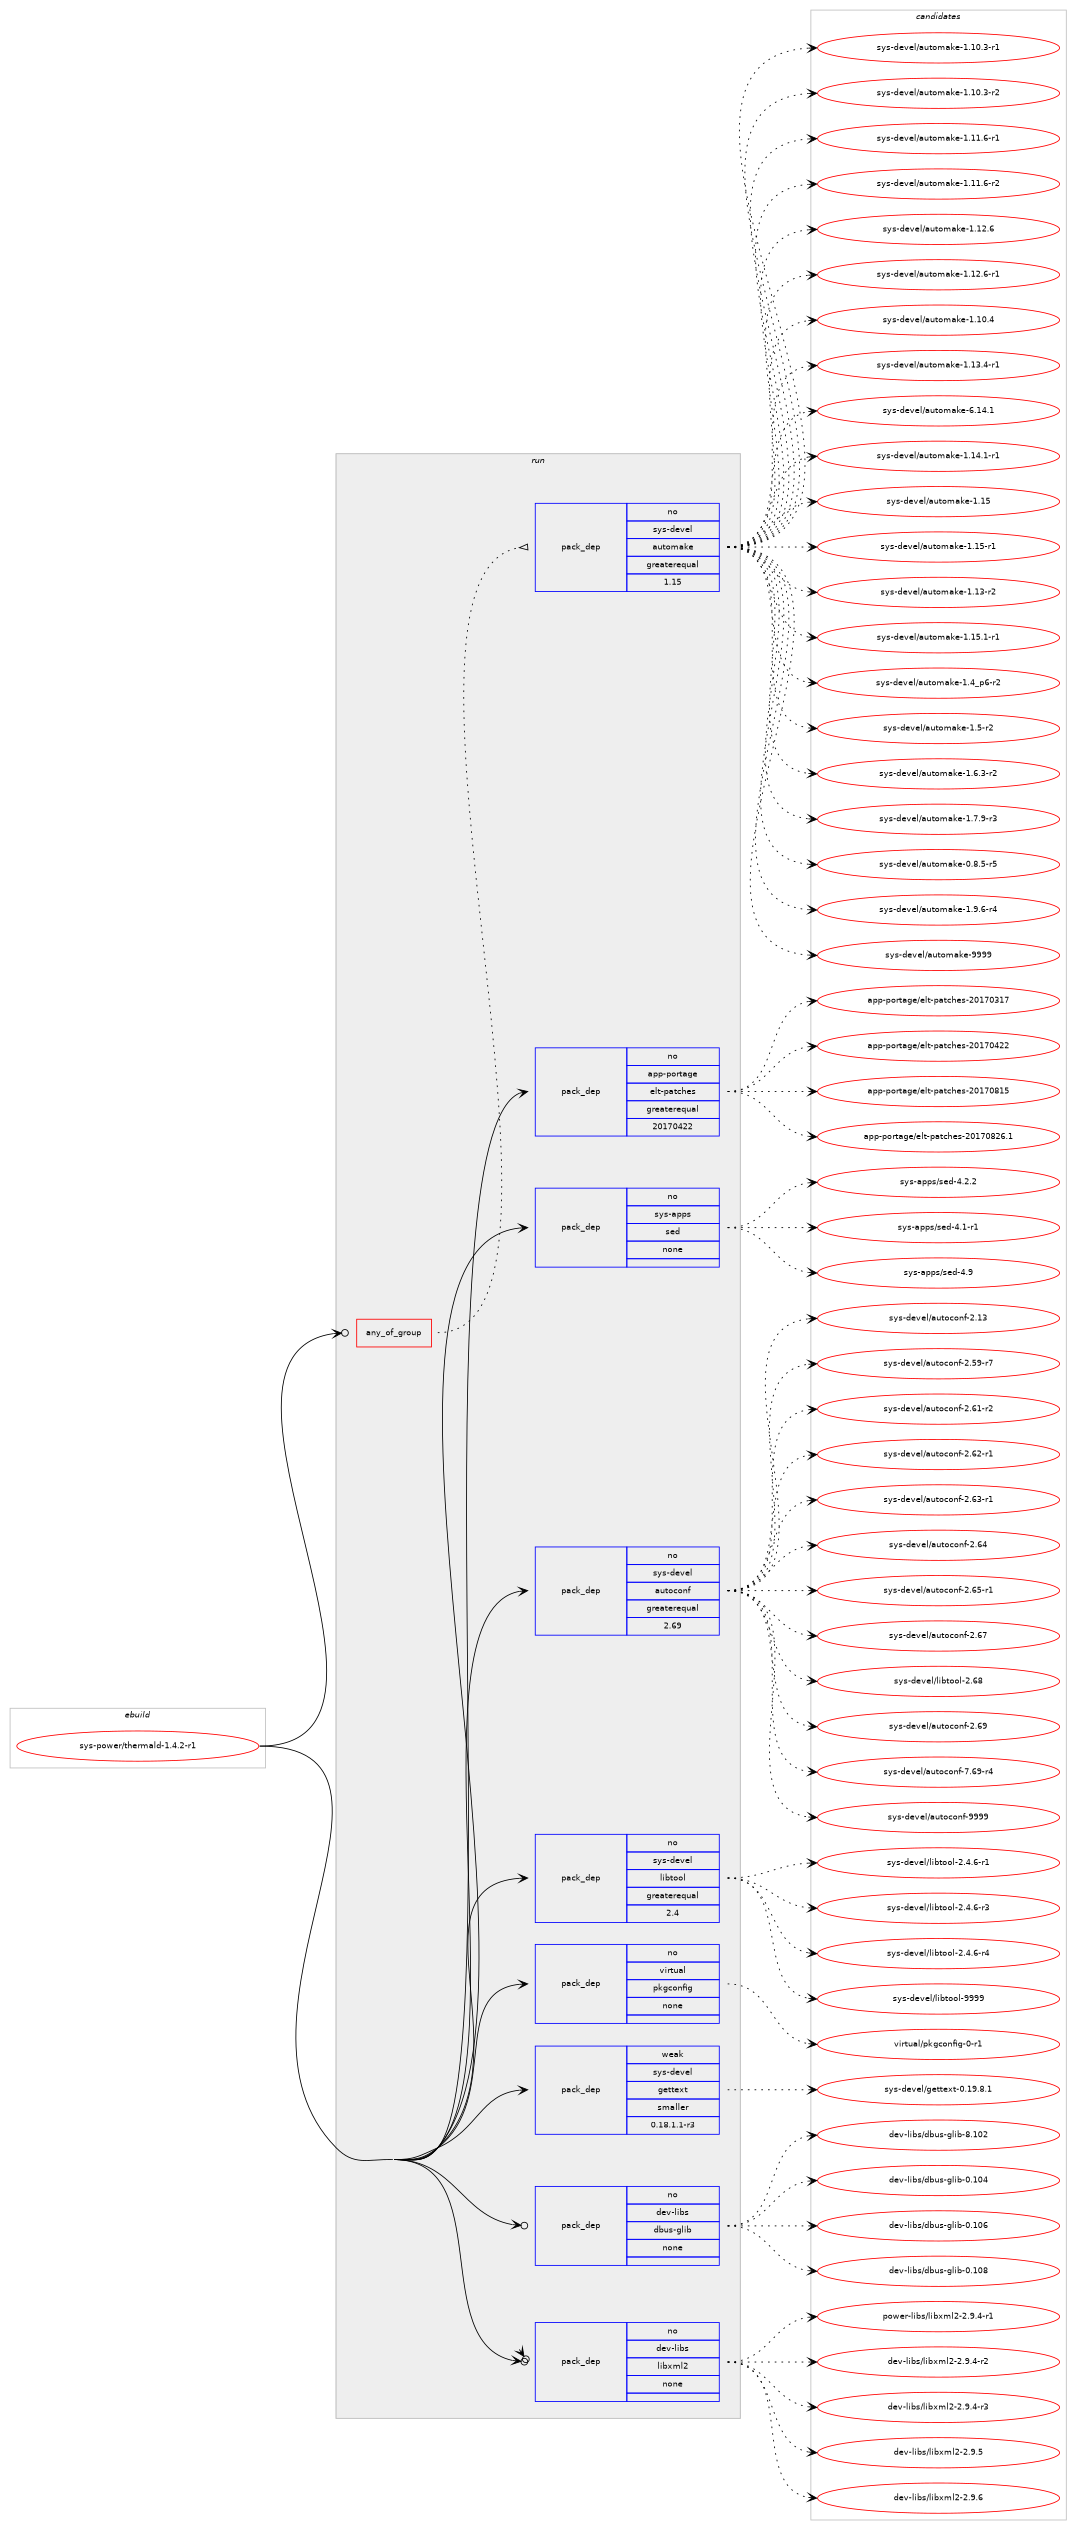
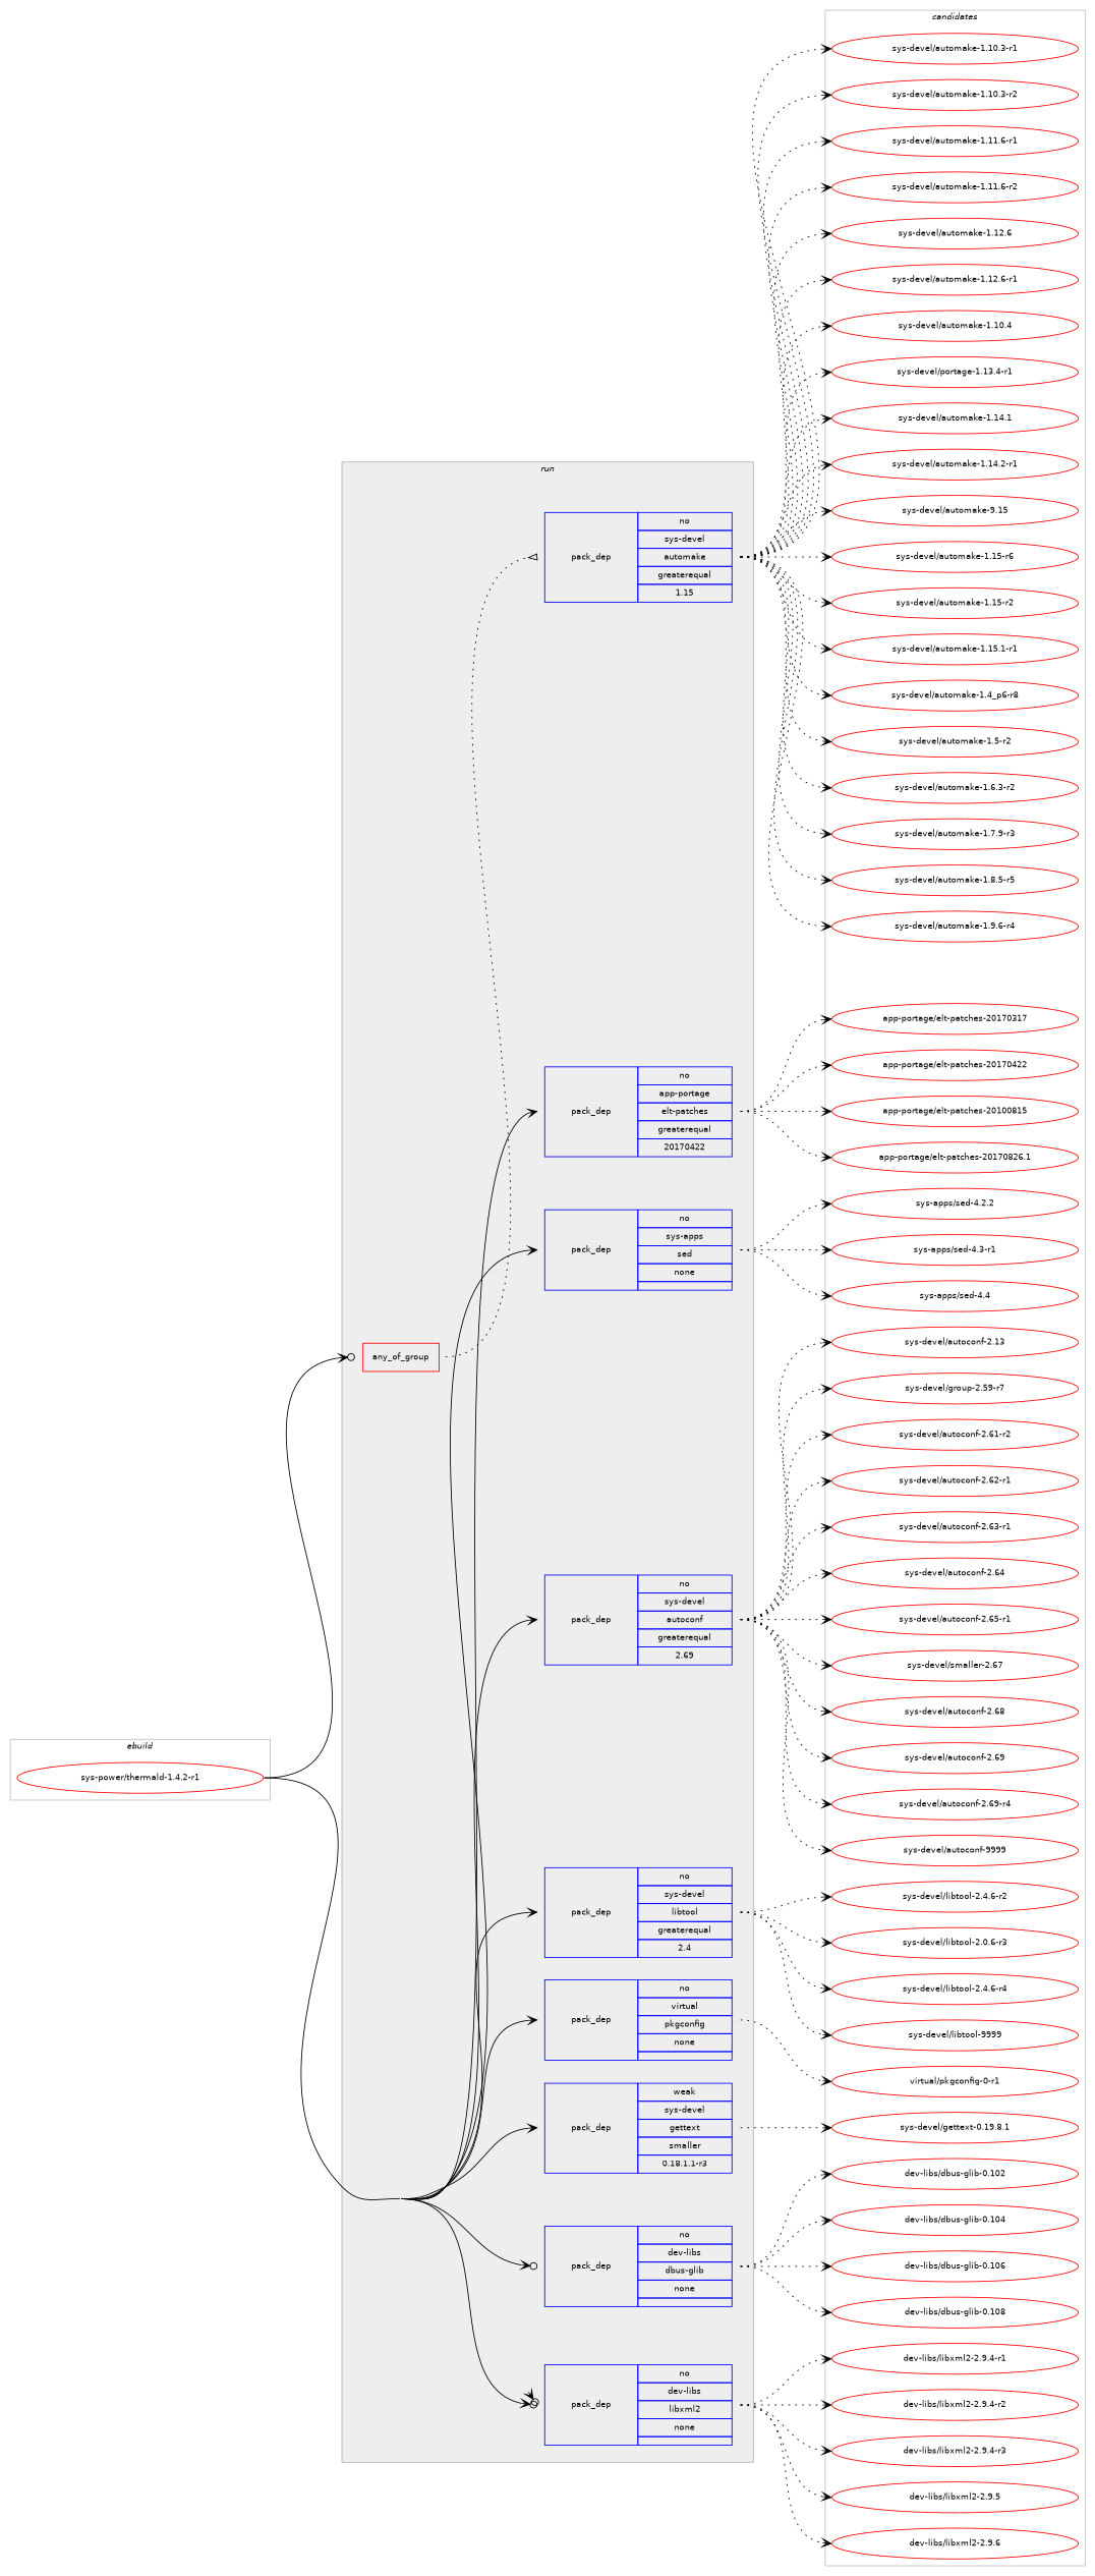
  digraph {
    compound=true
    concentrate=true
    fontname=Helvetica
    fontsize=10
    newrank=true
    rankdir=LR
    ranksep=1.5
    node [color=red fontname=Helvetica fontsize=10]
    edge [arrowhead=vee headport=w style=dotted tailport=e weight=100]
    n1 [label="sys-power/thermald-1.4.2-r1" width=4]
    n2 [color=blue label=<<TABLE BORDER="0" CELLBORDER="1" CELLSPACING="0" CELLPADDING="4" WIDTH="220"><TR><TD ROWSPAN="6" CELLPADDING="30">pack_dep</TD></TR><TR><TD WIDTH="110">no</TD></TR><TR><TD>sys-devel</TD></TR><TR><TD>automake</TD></TR><TR><TD>greaterequal</TD></TR><TR><TD>1.15</TD></TR></TABLE>> shape=none]
    n3 [label=<<TABLE BORDER="0" CELLBORDER="1" CELLSPACING="0" CELLPADDING="4"><TR><TD CELLPADDING="10">any_of_group</TD></TR></TABLE>> shape=none]
    n4 [color=blue label=<<TABLE BORDER="0" CELLBORDER="1" CELLSPACING="0" CELLPADDING="4" WIDTH="220"><TR><TD ROWSPAN="6" CELLPADDING="30">pack_dep</TD></TR><TR><TD WIDTH="110">no</TD></TR><TR><TD>app-portage</TD></TR><TR><TD>elt-patches</TD></TR><TR><TD>greaterequal</TD></TR><TR><TD>20170422</TD></TR></TABLE>> shape=none]
    n5 [color=blue label=<<TABLE BORDER="0" CELLBORDER="1" CELLSPACING="0" CELLPADDING="4" WIDTH="220"><TR><TD ROWSPAN="6" CELLPADDING="30">pack_dep</TD></TR><TR><TD WIDTH="110">no</TD></TR><TR><TD>sys-apps</TD></TR><TR><TD>sed</TD></TR><TR><TD>none</TD></TR><TR><TD></TD></TR></TABLE>> shape=none]
    n6 [color=blue label=<<TABLE BORDER="0" CELLBORDER="1" CELLSPACING="0" CELLPADDING="4" WIDTH="220"><TR><TD ROWSPAN="6" CELLPADDING="30">pack_dep</TD></TR><TR><TD WIDTH="110">no</TD></TR><TR><TD>sys-devel</TD></TR><TR><TD>autoconf</TD></TR><TR><TD>greaterequal</TD></TR><TR><TD>2.69</TD></TR></TABLE>> shape=none]
    n7 [color=blue label=<<TABLE BORDER="0" CELLBORDER="1" CELLSPACING="0" CELLPADDING="4" WIDTH="220"><TR><TD ROWSPAN="6" CELLPADDING="30">pack_dep</TD></TR><TR><TD WIDTH="110">no</TD></TR><TR><TD>sys-devel</TD></TR><TR><TD>libtool</TD></TR><TR><TD>greaterequal</TD></TR><TR><TD>2.4</TD></TR></TABLE>> shape=none]
    n8 [color=blue label=<<TABLE BORDER="0" CELLBORDER="1" CELLSPACING="0" CELLPADDING="4" WIDTH="220"><TR><TD ROWSPAN="6" CELLPADDING="30">pack_dep</TD></TR><TR><TD WIDTH="110">no</TD></TR><TR><TD>virtual</TD></TR><TR><TD>pkgconfig</TD></TR><TR><TD>none</TD></TR><TR><TD></TD></TR></TABLE>> shape=none]
    n9 [color=blue label=<<TABLE BORDER="0" CELLBORDER="1" CELLSPACING="0" CELLPADDING="4" WIDTH="220"><TR><TD ROWSPAN="6" CELLPADDING="30">pack_dep</TD></TR><TR><TD WIDTH="110">weak</TD></TR><TR><TD>sys-devel</TD></TR><TR><TD>gettext</TD></TR><TR><TD>smaller</TD></TR><TR><TD>0.18.1.1-r3</TD></TR></TABLE>> shape=none]
    n10 [color=blue label=<<TABLE BORDER="0" CELLBORDER="1" CELLSPACING="0" CELLPADDING="4" WIDTH="220"><TR><TD ROWSPAN="6" CELLPADDING="30">pack_dep</TD></TR><TR><TD WIDTH="110">no</TD></TR><TR><TD>dev-libs</TD></TR><TR><TD>dbus-glib</TD></TR><TR><TD>none</TD></TR><TR><TD></TD></TR></TABLE>> shape=none]
    n11 [color=blue label=<<TABLE BORDER="0" CELLBORDER="1" CELLSPACING="0" CELLPADDING="4" WIDTH="220"><TR><TD ROWSPAN="6" CELLPADDING="30">pack_dep</TD></TR><TR><TD WIDTH="110">no</TD></TR><TR><TD>dev-libs</TD></TR><TR><TD>libxml2</TD></TR><TR><TD>none</TD></TR><TR><TD></TD></TR></TABLE>> shape=none]
    n12 [label="sys-devel/automake-1.10.3-r1" width=4]
    n13 [label="sys-devel/automake-1.10.3-r2" width=4]
    n14 [label="sys-devel/automake-1.11.6-r1" width=4]
    n15 [label="sys-devel/automake-1.11.6-r2" width=4]
    n16 [label="sys-devel/automake-1.12.6" width=4]
    n17 [label="sys-devel/automake-1.12.6-r1" width=4]
    n18 [label="sys-devel/automake-1.10.4" width=4]
-   n19 [label="sys-devel/automake-1.13.4-r1" width=4]
-   n20 [label="sys-devel/automake-6.14.1" width=4]
-   n21 [label="sys-devel/automake-1.14.1-r1" width=4]
-   n22 [label="sys-devel/automake-1.15" width=4]
-   n23 [label="sys-devel/automake-1.15-r1" width=4]
-   n24 [label="sys-devel/automake-1.13-r2" width=4]
+   n19 [label="sys-devel/portage-1.13.4-r1" width=4]
+   n20 [label="sys-devel/automake-1.14.1" width=4]
+   n21 [label="sys-devel/automake-1.14.2-r1" width=4]
+   n22 [label="sys-devel/automake-9.15" width=4]
+   n23 [label="sys-devel/automake-1.15-r6" width=4]
+   n24 [label="sys-devel/automake-1.15-r2" width=4]
    n25 [label="sys-devel/automake-1.15.1-r1" width=4]
-   n26 [label="sys-devel/automake-1.4_p6-r2" width=4]
+   n26 [label="sys-devel/automake-1.4_p6-r8" width=4]
    n27 [label="sys-devel/automake-1.5-r2" width=4]
    n28 [label="sys-devel/automake-1.6.3-r2" width=4]
    n29 [label="sys-devel/automake-1.7.9-r3" width=4]
-   n30 [label="sys-devel/automake-0.8.5-r5" width=4]
+   n30 [label="sys-devel/automake-1.8.5-r5" width=4]
    n31 [label="sys-devel/automake-1.9.6-r4" width=4]
-   n32 [label="sys-devel/automake-9999" width=4]
    n33 [label="app-portage/elt-patches-20170317" width=4]
    n34 [label="app-portage/elt-patches-20170422" width=4]
-   n35 [label="app-portage/elt-patches-20170815" width=4]
+   n35 [label="app-portage/elt-patches-20100815" width=4]
    n36 [label="app-portage/elt-patches-20170826.1" width=4]
    n37 [label="sys-apps/sed-4.2.2" width=4]
-   n38 [label="sys-apps/sed-4.1-r1" width=4]
-   n39 [label="sys-apps/sed-4.9" width=4]
+   n38 [label="sys-apps/sed-4.3-r1" width=4]
+   n39 [label="sys-apps/sed-4.4" width=4]
    n40 [label="sys-devel/autoconf-2.13" width=4]
-   n41 [label="sys-devel/autoconf-2.59-r7" width=4]
+   n41 [label="sys-devel/group-2.59-r7" width=4]
    n42 [label="sys-devel/autoconf-2.61-r2" width=4]
    n43 [label="sys-devel/autoconf-2.62-r1" width=4]
    n44 [label="sys-devel/autoconf-2.63-r1" width=4]
    n45 [label="sys-devel/autoconf-2.64" width=4]
    n46 [label="sys-devel/autoconf-2.65-r1" width=4]
-   n47 [label="sys-devel/autoconf-2.67" width=4]
-   n48 [label="sys-devel/libtool-2.68" width=4]
+   n47 [label="sys-devel/smaller-2.67" width=4]
+   n48 [label="sys-devel/autoconf-2.68" width=4]
    n49 [label="sys-devel/autoconf-2.69" width=4]
-   n50 [label="sys-devel/autoconf-7.69-r4" width=4]
+   n50 [label="sys-devel/autoconf-2.69-r4" width=4]
    n51 [label="sys-devel/autoconf-9999" width=4]
-   n52 [label="sys-devel/libtool-2.4.6-r1" width=4]
-   n53 [label="sys-devel/libtool-2.4.6-r3" width=4]
+   n52 [label="sys-devel/libtool-2.4.6-r2" width=4]
+   n53 [label="sys-devel/libtool-2.0.6-r3" width=4]
    n54 [label="sys-devel/libtool-2.4.6-r4" width=4]
    n55 [label="sys-devel/libtool-9999" width=4]
    n56 [label="virtual/pkgconfig-0-r1" width=4]
    n57 [label="sys-devel/gettext-0.19.8.1" width=4]
-   n58 [label="dev-libs/dbus-glib-8.102" width=4]
+   n58 [label="dev-libs/dbus-glib-0.102" width=4]
    n59 [label="dev-libs/dbus-glib-0.104" width=4]
    n60 [label="dev-libs/dbus-glib-0.106" width=4]
    n61 [label="dev-libs/dbus-glib-0.108" width=4]
-   n62 [label="power-libs/libxml2-2.9.4-r1" width=4]
+   n62 [label="dev-libs/libxml2-2.9.4-r1" width=4]
    n63 [label="dev-libs/libxml2-2.9.4-r2" width=4]
    n64 [label="dev-libs/libxml2-2.9.4-r3" width=4]
    n65 [label="dev-libs/libxml2-2.9.5" width=4]
    n66 [label="dev-libs/libxml2-2.9.6" width=4]
    subgraph cluster_1 {
      color=gray
      label=<<i>ebuild</i>>
      rank=same
      n1
    }
    subgraph cluster_2 {
      color=gray
      label=<<i>dependencies</i>>
      subgraph cluster_3 {
        color=gray
        fillcolor="#eeeeee"
        label=<<i>compile</i>>
        style=filled
        subgraph sub_4 {
          color=gray
          fillcolor="#eeeeee"
          label=<<i>compile</i>>
          style=filled
          n3
          subgraph sub_5 {
            color=gray
            fillcolor="#eeeeee"
            label=<<i>compile</i>>
            style=filled
            n2
          }
        }
        subgraph sub_6 {
          color=gray
          fillcolor="#eeeeee"
          label=<<i>compile</i>>
          style=filled
          n4
        }
        subgraph sub_7 {
          color=gray
          fillcolor="#eeeeee"
          label=<<i>compile</i>>
          style=filled
          n5
        }
        subgraph sub_8 {
          color=gray
          fillcolor="#eeeeee"
          label=<<i>compile</i>>
          style=filled
          n6
        }
        subgraph sub_9 {
          color=gray
          fillcolor="#eeeeee"
          label=<<i>compile</i>>
          style=filled
          n7
        }
        subgraph sub_10 {
          color=gray
          fillcolor="#eeeeee"
          label=<<i>compile</i>>
          style=filled
          n8
        }
        subgraph sub_11 {
          color=gray
          fillcolor="#eeeeee"
          label=<<i>compile</i>>
          style=filled
          n9
        }
      }
      subgraph cluster_12 {
        color=gray
        fillcolor="#eeeeee"
        label=<<i>compile and run</i>>
        style=filled
        subgraph sub_13 {
          color=gray
          fillcolor="#eeeeee"
          label=<<i>compile and run</i>>
          style=filled
          n10
        }
        subgraph sub_14 {
          color=gray
          fillcolor="#eeeeee"
          label=<<i>compile and run</i>>
          style=filled
          n11
        }
      }
      subgraph cluster_15 {
        color=gray
        fillcolor="#eeeeee"
        label=<<i>run</i>>
        style=filled
      }
    }
    subgraph cluster_16 {
      color=gray
      label=<<i>candidates</i>>
      rank=same
      subgraph sub_17 {
        color=black
        label=<<i>candidates</i>>
        nodesep=1
        rank=same
        n12
        n13
        n14
        n15
        n16
        n17
        n18
        n19
        n20
        n21
        n22
        n23
        n24
        n25
        n26
        n27
        n28
        n29
        n30
        n31
-       n32
      }
      subgraph sub_18 {
        color=black
        label=<<i>candidates</i>>
        nodesep=1
        rank=same
        n33
        n34
        n35
        n36
      }
      subgraph sub_19 {
        color=black
        label=<<i>candidates</i>>
        nodesep=1
        rank=same
        n37
        n38
        n39
      }
      subgraph sub_20 {
        color=black
        label=<<i>candidates</i>>
        nodesep=1
        rank=same
        n40
        n41
        n42
        n43
        n44
        n45
        n46
        n47
        n48
        n49
        n50
        n51
      }
      subgraph sub_21 {
        color=black
        label=<<i>candidates</i>>
        nodesep=1
        rank=same
        n52
        n53
        n54
        n55
      }
      subgraph sub_22 {
        color=black
        label=<<i>candidates</i>>
        nodesep=1
        rank=same
        n56
      }
      subgraph sub_23 {
        color=black
        label=<<i>candidates</i>>
        nodesep=1
        rank=same
        n57
      }
      subgraph sub_24 {
        color=black
        label=<<i>candidates</i>>
        nodesep=1
        rank=same
        n58
        n59
        n60
        n61
      }
      subgraph sub_25 {
        color=black
        label=<<i>candidates</i>>
        nodesep=1
        rank=same
        n62
        n63
        n64
        n65
        n66
      }
    }
    n1 -> n3 [arrowhead=odotvee style=solid weight=20]
    n1 -> n4 [style=solid weight=20]
    n1 -> n5 [style=solid weight=20]
    n1 -> n6 [style=solid weight=20]
    n1 -> n7 [style=solid weight=20]
    n1 -> n8 [style=solid weight=20]
    n1 -> n9 [style=solid weight=20]
    n1 -> n10 [arrowhead=odotvee style=solid weight=20]
    n1 -> n11 [arrowhead=odotvee style=solid weight=20]
    n2 -> n12
    n2 -> n13
    n2 -> n14
    n2 -> n15
    n2 -> n16
    n2 -> n17
    n2 -> n18
    n2 -> n19
    n2 -> n20
    n2 -> n21
    n2 -> n22
    n2 -> n23
    n2 -> n24
    n2 -> n25
    n2 -> n26
    n2 -> n27
    n2 -> n28
    n2 -> n29
    n2 -> n30
    n2 -> n31
-   n2 -> n32
    n3 -> n2 [arrowhead=oinv weight=20]
    n4 -> n33
    n4 -> n34
    n4 -> n35
    n4 -> n36
    n5 -> n37
    n5 -> n38
    n5 -> n39
    n6 -> n40
    n6 -> n41
    n6 -> n42
    n6 -> n43
    n6 -> n44
    n6 -> n45
    n6 -> n46
    n6 -> n47
    n6 -> n48
    n6 -> n49
    n6 -> n50
    n6 -> n51
    n7 -> n52
    n7 -> n53
    n7 -> n54
    n7 -> n55
    n8 -> n56
    n9 -> n57
    n10 -> n58
    n10 -> n59
    n10 -> n60
    n10 -> n61
    n11 -> n62
    n11 -> n63
    n11 -> n64
    n11 -> n65
    n11 -> n66
  }
